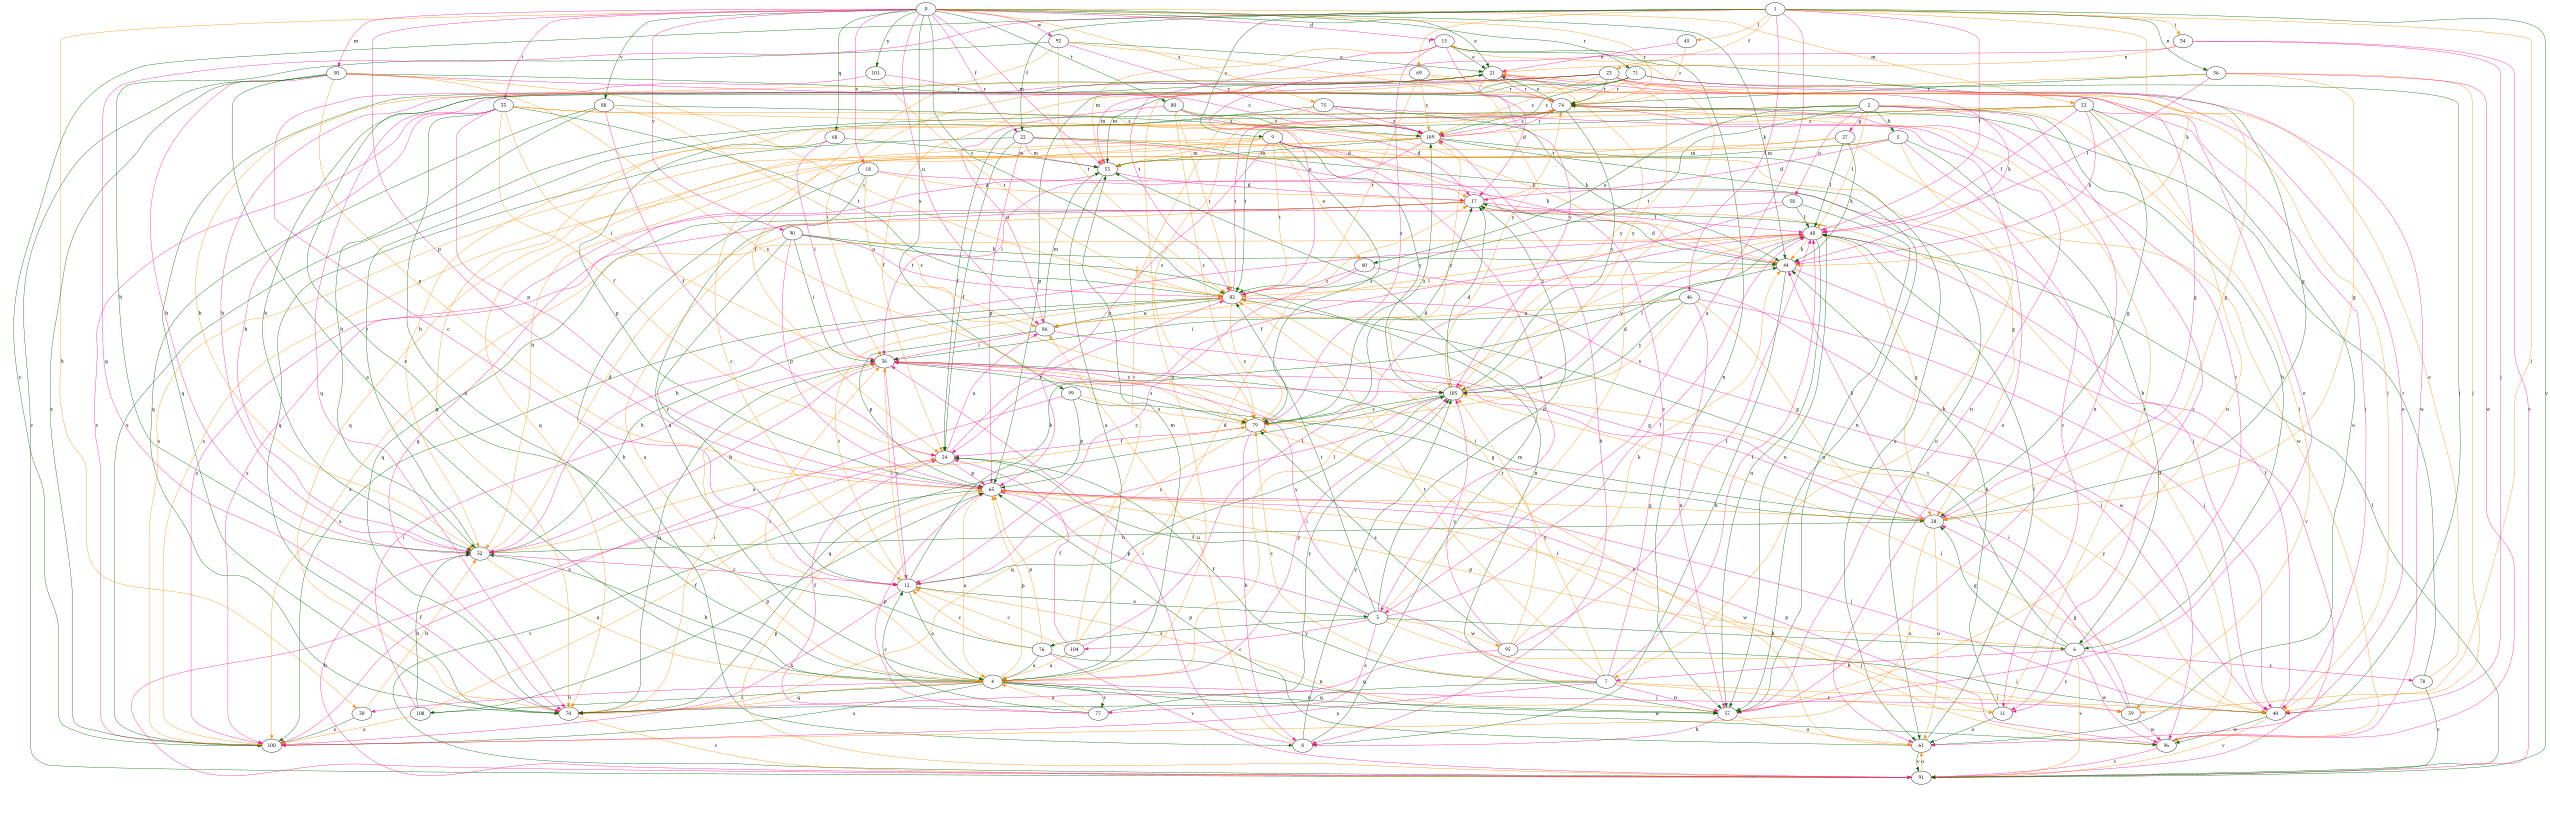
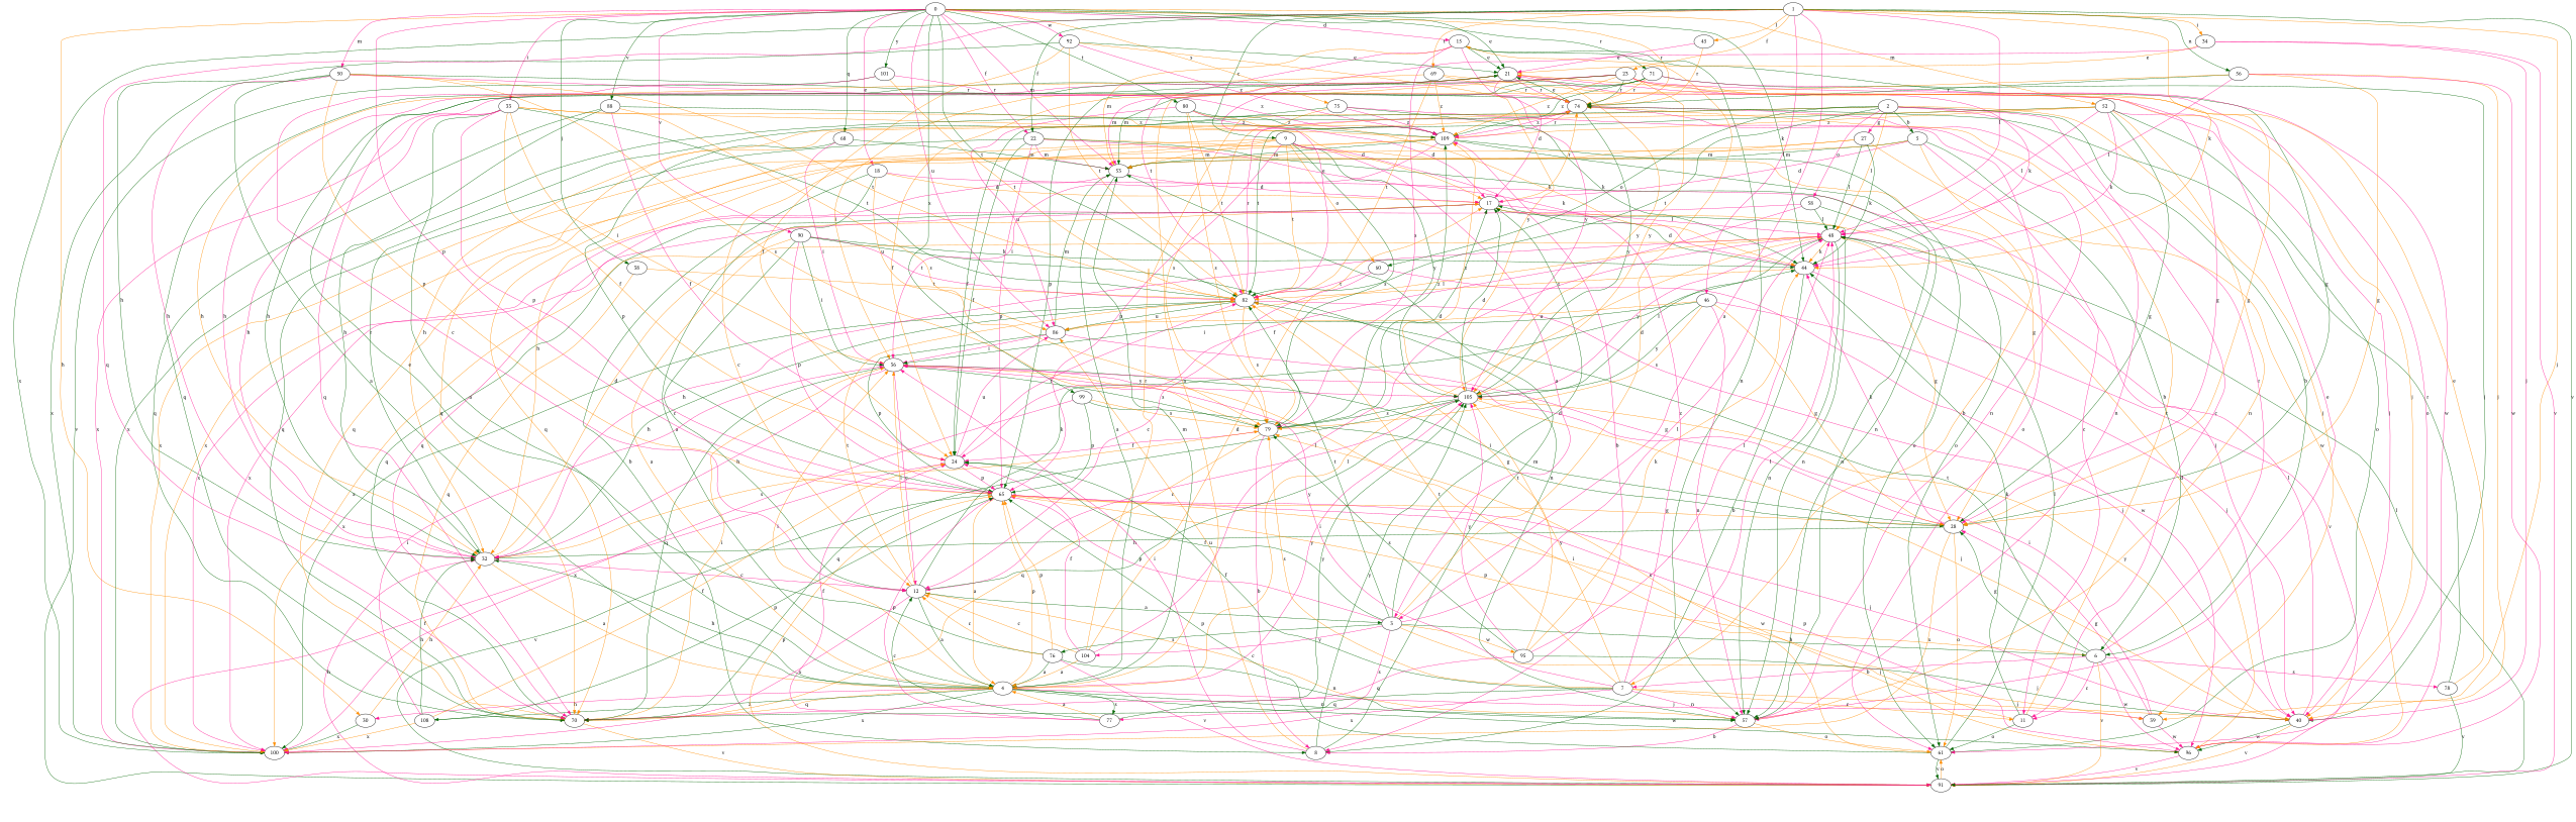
  strict digraph {
    fontname="PT Serif"
    node [fontname="PT Serif"]
    edge [color=darkgreen fontname="PT Serif"]
    0
    15
    18
    21
    22
    30
    33
+   38
    44
    50
    52
    53
    65
    68
    71
    74
    75
    80
    82
    86
    88
    90
    92
    99
    101
    57
    105
    28
    79
    17
    4
    40
    8
    70
    32
    36
    24
    61
    100
    109
    91
    48
    96
    12
    1
    3
    9
    23
    34
    39
    45
    46
    56
    69
    6
    76
    77
    95
    104
    60
    2
    5
    11
    27
    58
    7
    78
    108
    0 -> 15 [color=deeppink label=d]
    0 -> 18 [color=deeppink label=e]
    0 -> 21 [label=e]
    0 -> 22 [color=deeppink label=f]
    0 -> 30 [color=darkorange label=h]
    0 -> 33 [color=deeppink label=i]
+   0 -> 38 [label=j]
    0 -> 44 [label=k]
    0 -> 50 [color=deeppink label=m]
    0 -> 52 [color=darkorange label=m]
    0 -> 53 [color=deeppink label=m]
    0 -> 65 [color=deeppink label=p]
    0 -> 68 [label=q]
    0 -> 71 [label=r]
    0 -> 74 [color=darkorange label=r]
    0 -> 75 [color=darkorange label=s]
    0 -> 80 [label=t]
    0 -> 82 [label=t]
    0 -> 86 [color=deeppink label=u]
    0 -> 88 [label=v]
    0 -> 90 [color=deeppink label=v]
    0 -> 92 [color=deeppink label=w]
    0 -> 99 [label=x]
    0 -> 101 [label=y]
    15 -> 21 [label=e]
    15 -> 53 [color=darkorange label=m]
    15 -> 82 [color=deeppink label=t]
    15 -> 57 [label=n]
    15 -> 105 [color=deeppink label=y]
    15 -> 28 [label=g]
    15 -> 79 [color=deeppink label=s]
    18 -> 86 [color=darkorange label=u]
    18 -> 17 [color=darkorange label=d]
    18 -> 4 [label=a]
    18 -> 40 [color=deeppink label=j]
    18 -> 8 [label=b]
    21 -> 74 [color=deeppink label=r]
    21 -> 105 [color=darkorange label=y]
    21 -> 28 [color=deeppink label=g]
    21 -> 17 [color=deeppink label=d]
    21 -> 70 [label=q]
    21 -> 32 [color=deeppink label=h]
    21 -> 36 [color=darkorange label=i]
    22 -> 44 [color=deeppink label=k]
    22 -> 53 [color=deeppink label=m]
    22 -> 65 [color=deeppink label=p]
    22 -> 28 [color=darkorange label=g]
    22 -> 70 [label=q]
    22 -> 24 [label=f]
    22 -> 61 [label=o]
    30 -> 32 [color=darkorange label=h]
    30 -> 100 [label=x]
    33 -> 65 [color=deeppink label=p]
    33 -> 82 [label=t]
    33 -> 17 [color=darkorange label=d]
    33 -> 4 [label=a]
    33 -> 32 [color=deeppink label=h]
    33 -> 36 [color=darkorange label=i]
    33 -> 24 [color=darkorange label=f]
    33 -> 100 [color=deeppink label=x]
    33 -> 109 [color=darkorange label=z]
+   38 -> 82 [color=darkorange label=t]
+   38 -> 70 [color=darkorange label=q]
    44 -> 82 [color=darkorange label=t]
    44 -> 17 [label=d]
    44 -> 8 [label=b]
    44 -> 91 [color=deeppink label=v]
    50 -> 65 [color=darkorange label=p]
    50 -> 74 [label=r]
    50 -> 82 [color=darkorange label=t]
    50 -> 79 [color=darkorange label=s]
    50 -> 4 [label=a]
    50 -> 32 [color=deeppink label=h]
    50 -> 100 [label=x]
    50 -> 109 [color=deeppink label=z]
    52 -> 44 [color=deeppink label=k]
    52 -> 82 [label=t]
    52 -> 57 [color=darkorange label=n]
    52 -> 28 [label=g]
    52 -> 40 [color=deeppink label=j]
    52 -> 32 [color=darkorange label=h]
    52 -> 61 [label=o]
    52 -> 109 [color=darkorange label=z]
    52 -> 48 [color=deeppink label=l]
    53 -> 17 [color=deeppink label=d]
    53 -> 4 [label=a]
    53 -> 70 [color=deeppink label=q]
    65 -> 28 [color=darkorange label=g]
    65 -> 4 [color=darkorange label=a]
    65 -> 40 [color=deeppink label=j]
    65 -> 91 [label=v]
    65 -> 96 [color=darkorange label=w]
    68 -> 53 [label=m]
    68 -> 65 [label=p]
    68 -> 36 [color=deeppink label=i]
    71 -> 53 [label=m]
    71 -> 65 [label=p]
    71 -> 74 [color=darkorange label=r]
    71 -> 40 [label=j]
    71 -> 109 [label=z]
    71 -> 96 [color=deeppink label=w]
    74 -> 21 [label=e]
    74 -> 57 [color=deeppink label=n]
    74 -> 105 [label=y]
    74 -> 109 [color=deeppink label=z]
    75 -> 44 [label=k]
    75 -> 79 [color=darkorange label=s]
    75 -> 24 [label=f]
    75 -> 61 [color=deeppink label=o]
    75 -> 109 [color=deeppink label=z]
    80 -> 44 [color=darkorange label=k]
    80 -> 82 [color=darkorange label=t]
    80 -> 86 [color=deeppink label=u]
    80 -> 79 [color=darkorange label=s]
    80 -> 17 [color=deeppink label=d]
    80 -> 109 [label=z]
    82 -> 74 [color=deeppink label=r]
    82 -> 86 [label=u]
    82 -> 79 [color=darkorange label=s]
    82 -> 40 [color=deeppink label=j]
    82 -> 32 [label=h]
    82 -> 100 [label=x]
    86 -> 53 [label=m]
    86 -> 65 [label=p]
    86 -> 28 [color=deeppink label=g]
    86 -> 36 [color=deeppink label=i]
    86 -> 48 [color=darkorange label=l]
    88 -> 79 [color=darkorange label=s]
    88 -> 70 [label=q]
    88 -> 32 [label=h]
    88 -> 24 [color=deeppink label=f]
    88 -> 109 [label=z]
    90 -> 44 [label=k]
    90 -> 65 [color=deeppink label=p]
    90 -> 82 [color=deeppink label=t]
    90 -> 57 [label=n]
    90 -> 4 [color=darkorange label=a]
    90 -> 36 [label=i]
    90 -> 12 [label=c]
    92 -> 21 [label=e]
    92 -> 82 [color=darkorange label=t]
    92 -> 105 [color=darkorange label=y]
    92 -> 32 [label=h]
    92 -> 24 [color=darkorange label=f]
    92 -> 109 [color=deeppink label=z]
    99 -> 65 [label=p]
    99 -> 28 [label=g]
    99 -> 79 [color=darkorange label=s]
    99 -> 100 [color=deeppink label=x]
    101 -> 74 [color=deeppink label=r]
    101 -> 82 [color=darkorange label=t]
-   50 -> 91 [label=v]
+   101 -> 91 [label=v]
    101 -> 12 [color=deeppink label=c]
    57 -> 21 [color=deeppink label=e]
    57 -> 8 [color=deeppink label=b]
    57 -> 61 [color=darkorange label=o]
    57 -> 12 [color=darkorange label=c]
    105 -> 79 [label=s]
    105 -> 17 [label=d]
    105 -> 40 [color=darkorange label=j]
    105 -> 70 [label=q]
    105 -> 109 [color=darkorange label=z]
    105 -> 48 [label=l]
    105 -> 12 [color=deeppink label=c]
    28 -> 44 [color=deeppink label=k]
    28 -> 32 [label=h]
    28 -> 36 [label=i]
    28 -> 61 [color=darkorange label=o]
    28 -> 100 [color=darkorange label=x]
    79 -> 17 [label=d]
    79 -> 8 [color=deeppink label=b]
    79 -> 70 [color=darkorange label=q]
    79 -> 24 [color=deeppink label=f]
    79 -> 109 [label=z]
    17 -> 74 [color=darkorange label=r]
    17 -> 57 [label=n]
    17 -> 70 [label=q]
    17 -> 100 [color=deeppink label=x]
    17 -> 48 [color=deeppink label=l]
    4 -> 30 [color=deeppink label=h]
    4 -> 53 [label=m]
    4 -> 65 [color=darkorange label=p]
    4 -> 57 [label=n]
    4 -> 105 [color=deeppink label=y]
    4 -> 70 [color=darkorange label=q]
    4 -> 32 [label=h]
    4 -> 36 [color=darkorange label=i]
    4 -> 100 [label=x]
    4 -> 48 [color=darkorange label=l]
    4 -> 96 [label=w]
    4 -> 39 [color=deeppink label=j]
    4 -> 77 [label=s]
    4 -> 108 [label=z]
    40 -> 105 [color=darkorange label=y]
    40 -> 91 [color=darkorange label=v]
    40 -> 48 [color=deeppink label=l]
    40 -> 96 [label=w]
    8 -> 53 [label=m]
    8 -> 86 [color=darkorange label=u]
    8 -> 105 [label=y]
    8 -> 36 [color=deeppink label=i]
    70 -> 36 [color=darkorange label=i]
    70 -> 91 [color=darkorange label=v]
    32 -> 74 [label=r]
    32 -> 79 [color=darkorange label=s]
    32 -> 17 [color=darkorange label=d]
    32 -> 4 [color=darkorange label=a]
    32 -> 12 [color=deeppink label=c]
    36 -> 105 [color=deeppink label=y]
    36 -> 79 [label=s]
    36 -> 70 [label=q]
    36 -> 32 [color=deeppink label=h]
    36 -> 12 [color=deeppink label=c]
    24 -> 65 [color=deeppink label=p]
    24 -> 82 [color=deeppink label=t]
    24 -> 86 [color=deeppink label=u]
    61 -> 65 [label=p]
    61 -> 36 [color=darkorange label=i]
    61 -> 91 [label=v]
    61 -> 48 [label=l]
    109 -> 53 [label=m]
    109 -> 74 [color=deeppink label=r]
    109 -> 57 [label=n]
    109 -> 70 [color=darkorange label=q]
    109 -> 36 [color=deeppink label=i]
    109 -> 61 [label=o]
    109 -> 100 [color=darkorange label=x]
    91 -> 65 [color=darkorange label=p]
    91 -> 32 [color=deeppink label=h]
    91 -> 24 [color=deeppink label=f]
    91 -> 61 [color=darkorange label=o]
    91 -> 48 [label=l]
    48 -> 44 [color=darkorange label=k]
    48 -> 57 [label=n]
    48 -> 105 [color=deeppink label=y]
    48 -> 28 [color=darkorange label=g]
    48 -> 32 [color=deeppink label=h]
    48 -> 100 [color=darkorange label=x]
    96 -> 65 [color=deeppink label=p]
    96 -> 17 [color=darkorange label=d]
    96 -> 91 [color=deeppink label=v]
    12 -> 44 [label=k]
    12 -> 82 [color=darkorange label=t]
    12 -> 105 [label=y]
    12 -> 4 [label=a]
    12 -> 36 [color=darkorange label=i]
    12 -> 100 [color=deeppink label=x]
    12 -> 3 [label=a]
    1 -> 22 [label=f]
    1 -> 44 [color=darkorange label=k]
    1 -> 70 [color=deeppink label=q]
    1 -> 100 [label=x]
    1 -> 91 [label=v]
    1 -> 48 [color=deeppink label=l]
    1 -> 3 [color=deeppink label=a]
    1 -> 9 [label=c]
    1 -> 23 [color=darkorange label=f]
    1 -> 34 [color=darkorange label=i]
    1 -> 39 [color=darkorange label=j]
    1 -> 45 [color=darkorange label=l]
    1 -> 46 [color=deeppink label=l]
    1 -> 56 [label=n]
    1 -> 69 [color=darkorange label=t]
    3 -> 15 [color=darkorange label=d]
    3 -> 65 [color=deeppink label=p]
    3 -> 82 [label=t]
    3 -> 17 [label=d]
    3 -> 24 [label=f]
    3 -> 48 [color=deeppink label=l]
    3 -> 39 [color=darkorange label=j]
    3 -> 6 [label=b]
    3 -> 76 [label=s]
    3 -> 77 [color=deeppink label=s]
    3 -> 95 [color=darkorange label=w]
    3 -> 104 [color=deeppink label=y]
    9 -> 53 [color=darkorange label=m]
    9 -> 65 [color=deeppink label=p]
    9 -> 82 [color=darkorange label=t]
    9 -> 105 [label=y]
    9 -> 79 [label=s]
    9 -> 8 [color=deeppink label=b]
    9 -> 70 [color=darkorange label=q]
    9 -> 12 [color=darkorange label=c]
    9 -> 3 [color=deeppink label=a]
    9 -> 60 [color=darkorange label=o]
    23 -> 44 [color=deeppink label=k]
    23 -> 53 [color=deeppink label=m]
    23 -> 74 [label=r]
    23 -> 105 [color=darkorange label=y]
    23 -> 28 [color=darkorange label=g]
    23 -> 4 [color=darkorange label=a]
    23 -> 70 [color=deeppink label=q]
    23 -> 32 [label=h]
    23 -> 61 [color=deeppink label=o]
    23 -> 109 [color=darkorange label=z]
    34 -> 21 [color=darkorange label=e]
    34 -> 82 [color=deeppink label=e]
    34 -> 40 [color=deeppink label=j]
    34 -> 91 [color=deeppink label=v]
    39 -> 28 [color=deeppink label=g]
    39 -> 36 [color=deeppink label=i]
    39 -> 96 [color=deeppink label=w]
    45 -> 21 [color=deeppink label=e]
    45 -> 74 [color=darkorange label=r]
    46 -> 86 [color=darkorange label=u]
    46 -> 57 [color=deeppink label=n]
    46 -> 105 [label=y]
    46 -> 28 [color=darkorange label=g]
    46 -> 79 [color=darkorange label=s]
    46 -> 40 [color=deeppink label=j]
    46 -> 36 [label=i]
    56 -> 74 [label=r]
    56 -> 28 [color=darkorange label=g]
    56 -> 40 [color=darkorange label=j]
    56 -> 24 [color=darkorange label=f]
    56 -> 48 [color=deeppink label=l]
    56 -> 96 [color=deeppink label=w]
    69 -> 74 [color=darkorange label=r]
    69 -> 82 [color=darkorange label=t]
    69 -> 40 [color=darkorange label=j]
    69 -> 32 [color=darkorange label=h]
    69 -> 109 [color=darkorange label=z]
    6 -> 65 [color=darkorange label=p]
    6 -> 74 [color=deeppink label=r]
    6 -> 82 [label=t]
    6 -> 28 [label=g]
    6 -> 91 [color=darkorange label=v]
    6 -> 96 [color=deeppink label=w]
    6 -> 11 [color=deeppink label=c]
    6 -> 7 [color=deeppink label=b]
    6 -> 78 [color=deeppink label=s]
    76 -> 21 [label=e]
    76 -> 65 [color=darkorange label=p]
    76 -> 57 [label=n]
    76 -> 4 [label=a]
    76 -> 91 [color=deeppink label=v]
    76 -> 12 [color=darkorange label=c]
    77 -> 65 [color=deeppink label=p]
    77 -> 105 [label=y]
    77 -> 4 [color=darkorange label=a]
    77 -> 24 [color=deeppink label=f]
    77 -> 12 [label=c]
    95 -> 44 [color=darkorange label=k]
    95 -> 82 [color=darkorange label=t]
    95 -> 105 [color=deeppink label=y]
    95 -> 79 [label=s]
    95 -> 40 [label=j]
    95 -> 70 [color=deeppink label=q]
    95 -> 48 [color=deeppink label=l]
    104 -> 74 [color=darkorange label=r]
    104 -> 17 [color=darkorange label=d]
    104 -> 4 [color=darkorange label=a]
    104 -> 24 [color=deeppink label=f]
    104 -> 48 [color=deeppink label=l]
    104 -> 12 [color=darkorange label=c]
    60 -> 82 [color=deeppink label=t]
    60 -> 96 [color=deeppink label=w]
    60 -> 12 [color=deeppink label=c]
    2 -> 82 [label=t]
    2 -> 57 [color=deeppink label=n]
    2 -> 70 [color=darkorange label=q]
    2 -> 100 [label=x]
    2 -> 48 [color=darkorange label=l]
    2 -> 39 [color=darkorange label=j]
    2 -> 6 [label=b]
    2 -> 60 [label=o]
    2 -> 5 [label=b]
    2 -> 11 [color=deeppink label=c]
    2 -> 27 [color=deeppink label=g]
    2 -> 58 [color=deeppink label=o]
    5 -> 53 [label=m]
    5 -> 17 [color=deeppink label=d]
    5 -> 100 [color=darkorange label=x]
    5 -> 6 [label=b]
    5 -> 11 [color=deeppink label=c]
    5 -> 7 [color=darkorange label=b]
    11 -> 44 [label=k]
    11 -> 74 [color=darkorange label=r]
    11 -> 79 [color=darkorange label=s]
    11 -> 61 [label=o]
    27 -> 44 [label=k]
    27 -> 53 [color=darkorange label=m]
    27 -> 32 [color=darkorange label=h]
    27 -> 48 [label=l]
    27 -> 96 [color=darkorange label=w]
    58 -> 57 [label=n]
    58 -> 24 [color=deeppink label=f]
    58 -> 100 [color=deeppink label=x]
    58 -> 48 [label=l]
    7 -> 82 [color=darkorange label=t]
    7 -> 57 [color=deeppink label=n]
    7 -> 105 [color=darkorange label=y]
    7 -> 79 [color=darkorange label=s]
    7 -> 40 [color=darkorange label=j]
    7 -> 70 [label=q]
    7 -> 36 [color=deeppink label=i]
    7 -> 24 [label=f]
    7 -> 100 [color=deeppink label=x]
    7 -> 109 [color=deeppink label=z]
    7 -> 48 [color=deeppink label=l]
    7 -> 11 [color=darkorange label=c]
    78 -> 21 [color=darkorange label=e]
    78 -> 74 [label=r]
    78 -> 91 [label=v]
    108 -> 65 [label=p]
    108 -> 32 [label=h]
    108 -> 36 [color=deeppink label=i]
    108 -> 24 [color=darkorange label=f]
    108 -> 100 [color=darkorange label=x]
  }
